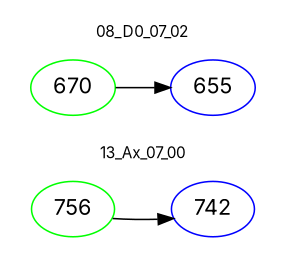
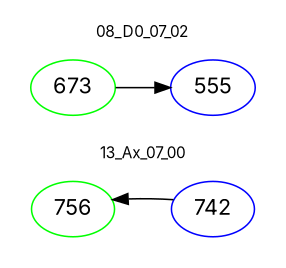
  digraph {
    fontname=Inter
    rankdir=LR
    node [color=green fontname=Inter]
    edge [color=black fontname=Inter]
    n1 [label=756]
    n2 [color=blue label=742]
-   n3 [label=670]
-   n4 [color=blue label=655]
+   n3 [label=673]
+   n4 [color=blue label=555]
    subgraph cluster_1 {
      color=white
      fontsize=10
      label="13_Ax_07_00"
      n1
      n2
    }
    subgraph cluster_2 {
      color=white
      fontsize=10
      label="08_D0_07_02"
      n3
      n4
    }
-   n1 -> n2
+   n2 -> n1
    n3 -> n4
  }
